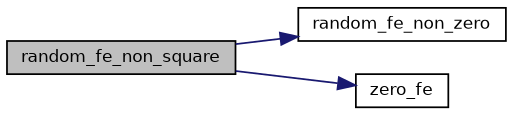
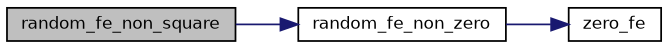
  digraph {
    rankdir=LR
    node [color=black fillcolor=white fontname=Helvetica fontsize=10 shape=record style=filled]
    edge [color=midnightblue fontname=Helvetica fontsize=10 labelfontname=Helvetica labelfontsize=10 style=solid]
    n1 [fillcolor=grey75 fontcolor=black height=0.2 label=random_fe_non_square width=0.4]
    n2 [height=0.2 label=random_fe_non_zero width=0.4]
    n3 [height=0.2 label=zero_fe width=0.4]
    n1 -> n2
-   n1 -> n3
+   n2 -> n3
  }
